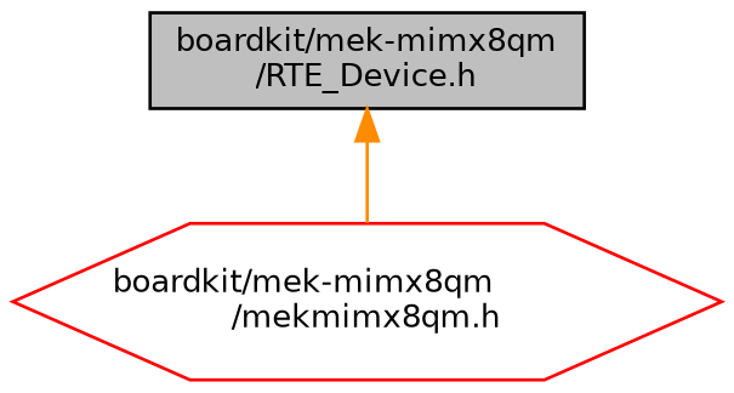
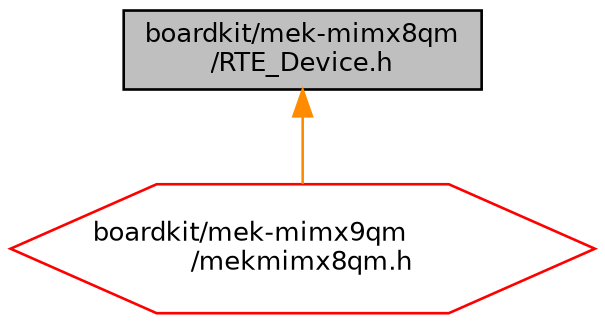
  digraph {
    node [fontname=Helvetica fontsize=10 style=filled]
    n1 [color=black fillcolor=grey75 fontcolor=black height=0.2 label="boardkit/mek-mimx8qm\l/RTE_Device.h" shape=box width=0.4]
-   n2 [color=red fillcolor=white height=0.2 label="boardkit/mek-mimx8qm\l/mekmimx8qm.h" shape=hexagon width=0.4]
+   n2 [color=red fillcolor=white height=0.2 label="boardkit/mek-mimx9qm\l/mekmimx8qm.h" shape=hexagon width=0.4]
    n1 -> n2 [color=darkorange dir=back fontname=Helvetica fontsize=10 labelfontname=Helvetica labelfontsize=10 style=solid]
  }
